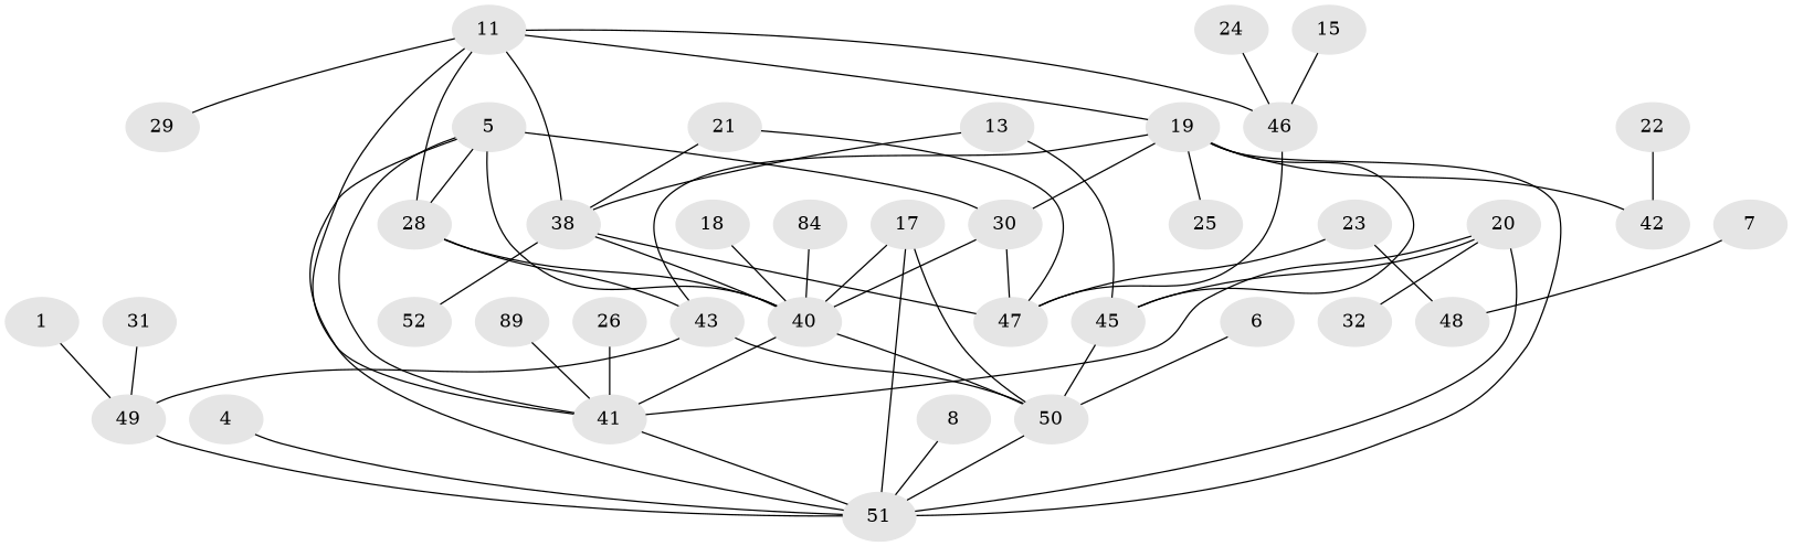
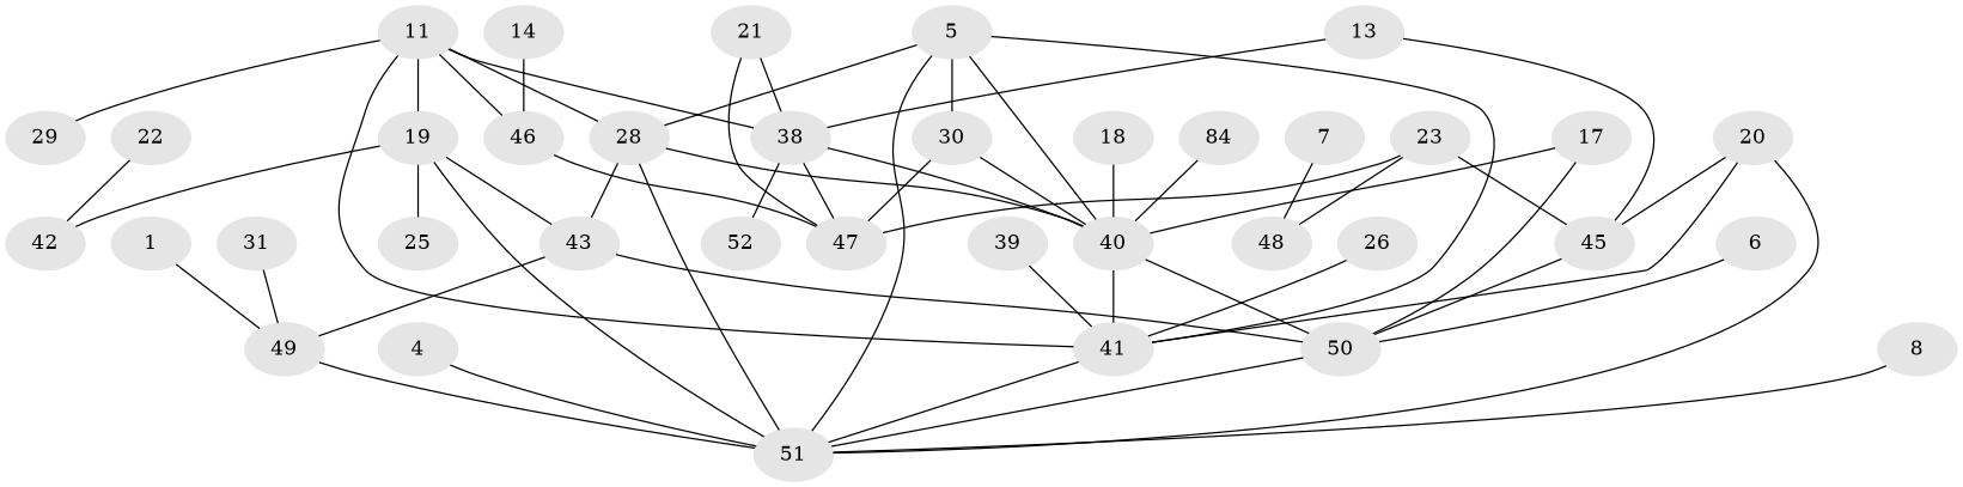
  graph {
    node [color=gray90 style=filled]
    edge [weight=1.0]
    1
    49
    51
    4
    5
    28
    30
    40
    41
    43
    47
    50
    6
    7
    48
    8
    11
    19
    29
    38
    46
    45
    25
    42
    52
    13
-   15
+   15 [label=14]
    17
    18
    20
-   32
    21
    22
    23
-   24
    26
    31
    n38 [label=84]
-   39 [label=89]
+   39
    1 -- 49
    49 -- 51
    4 -- 51
    5 -- 51
    5 -- 28
    5 -- 30
    5 -- 40
    5 -- 41
-   17 -- 51 [weight=2.0]
+   28 -- 51 [weight=2.0]
    28 -- 40
    28 -- 43
    30 -- 40
    30 -- 47
    40 -- 41
    40 -- 50
    41 -- 51
    43 -- 49
    43 -- 50
    50 -- 51
    6 -- 50
    7 -- 48
    8 -- 51
    11 -- 28
    11 -- 41
    11 -- 19
    11 -- 29
    11 -- 38
    11 -- 46
    19 -- 51
-   19 -- 30
    19 -- 43
-   19 -- 45
+   23 -- 45
    19 -- 25
    19 -- 42
    38 -- 40
    38 -- 47
    38 -- 52
    46 -- 47
    45 -- 50
    13 -- 38
    13 -- 45
    15 -- 46
    17 -- 40
    17 -- 50
    18 -- 40
    20 -- 51
    20 -- 41
    20 -- 45
-   20 -- 32
    21 -- 47
    21 -- 38
    22 -- 42
    23 -- 47 [weight=2.0]
    23 -- 48
-   24 -- 46
    26 -- 41
    31 -- 49
    n38 -- 40
    39 -- 41
  }
